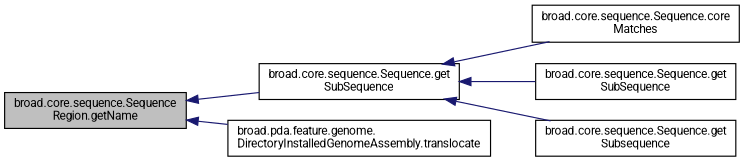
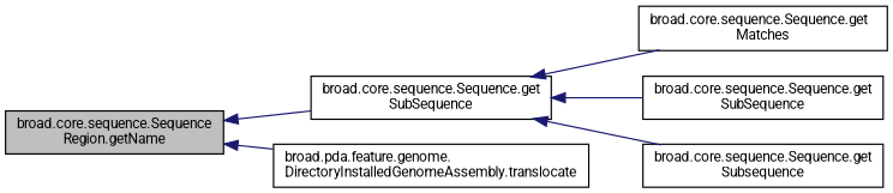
  digraph {
    rankdir=LR
    fontname=Roboto
    node [color=black fillcolor=white fontname=Roboto fontsize=10 shape=record style=filled]
    edge [color=midnightblue dir=back fontname=Roboto fontsize=10 labelfontname=Helvetica labelfontsize=10 style=solid]
    n1 [fillcolor=grey75 fontcolor=black height=0.2 label="broad.core.sequence.Sequence\lRegion.getName" width=0.4]
    n2 [height=0.2 label="broad.core.sequence.Sequence.get\lSubSequence" width=0.4]
    n3 [height=0.2 label="broad.pda.feature.genome.\lDirectoryInstalledGenomeAssembly.translocate" width=0.4]
-   n4 [height=0.2 label="broad.core.sequence.Sequence.core\lMatches" width=0.4]
+   n4 [height=0.2 label="broad.core.sequence.Sequence.get\lMatches" width=0.4]
    n5 [height=0.2 label="broad.core.sequence.Sequence.get\lSubSequence" width=0.4]
    n6 [height=0.2 label="broad.core.sequence.Sequence.get\lSubsequence" width=0.4]
    n1 -> n2
    n1 -> n3
    n2 -> n4
    n2 -> n5
    n2 -> n6
  }
